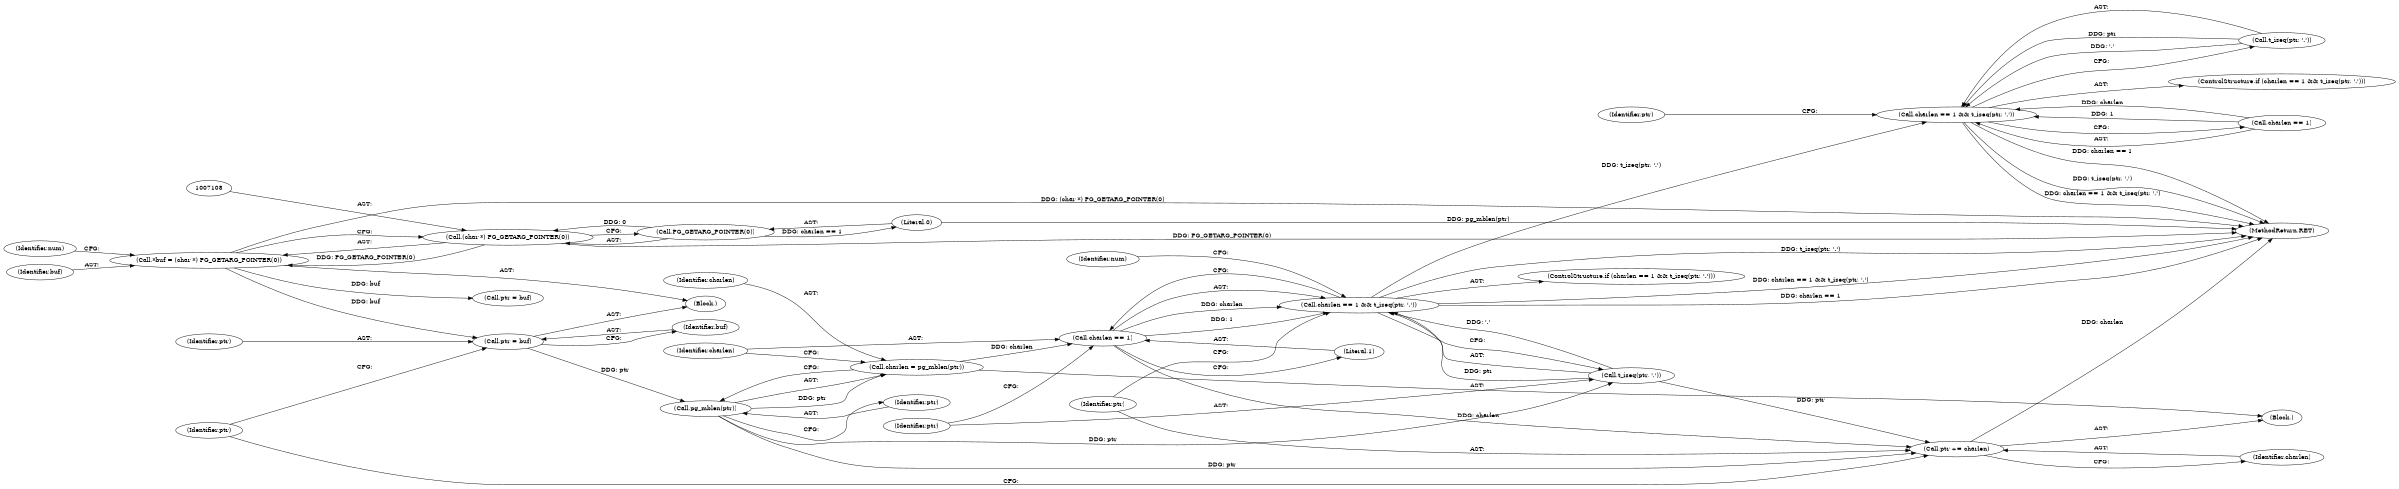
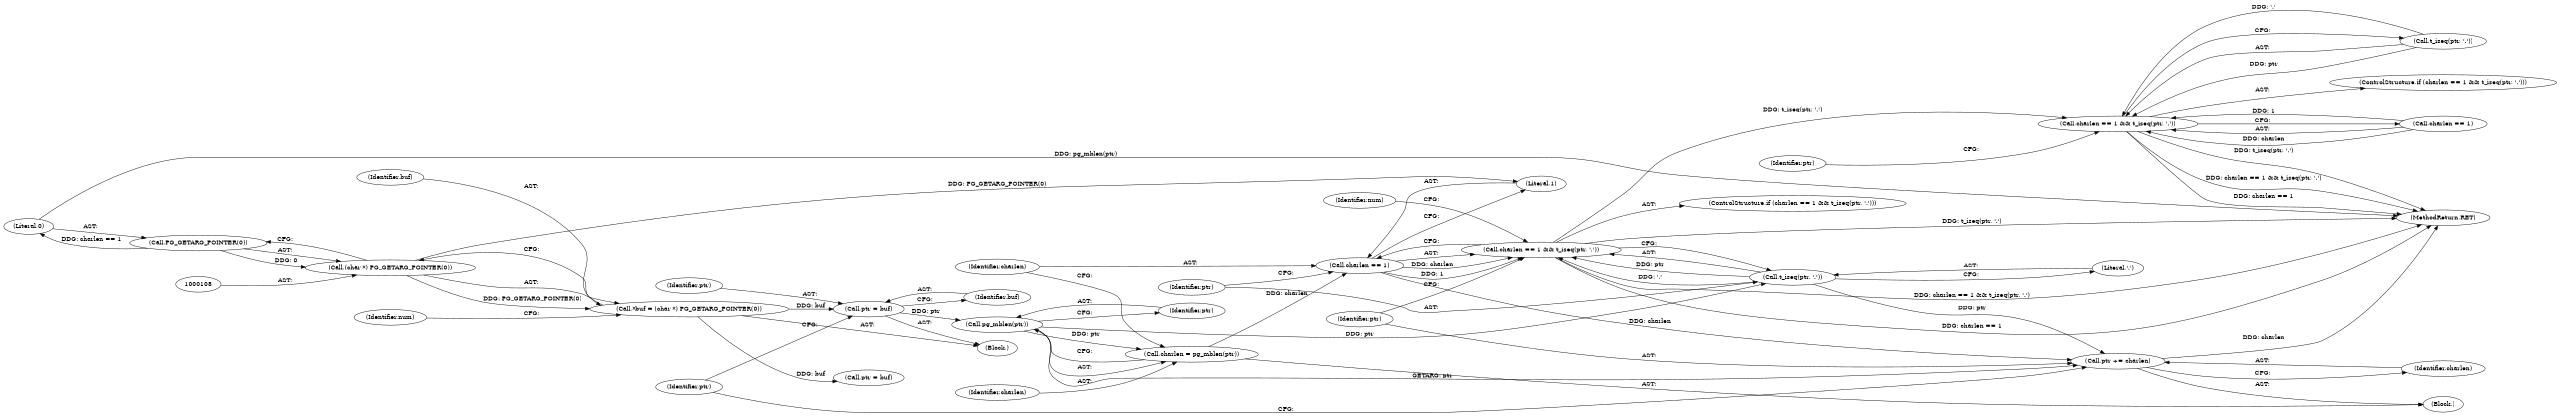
  digraph {
    rankdir=LR
    n1 [label="(Call,pg_mblen(ptr))"]
    n2 [label="(Call,ptr += charlen)"]
    n3 [label="(Call,charlen = pg_mblen(ptr))"]
    n4 [label="(Call,t_iseq(ptr, '.'))"]
    n5 [label="(Identifier,ptr)"]
    n6 [label="(Identifier,charlen)"]
    n7 [label="(Block,)"]
    n8 [label="(MethodReturn,RET)"]
    n9 [label="(Call,charlen == 1)"]
    n10 [label="(Call,charlen == 1 && t_iseq(ptr, '.'))"]
+   n11 [label="(Literal,'.')"]
    n12 [label="(Literal,1)"]
    n13 [label="(Call,charlen == 1 && t_iseq(ptr, '.'))"]
    n14 [label="(ControlStructure,if (charlen == 1 && t_iseq(ptr, '.')))"]
    n15 [label="(Call,ptr = buf)"]
    n16 [label="(Block,)"]
    n17 [label="(Identifier,buf)"]
    n18 [label="(Call,*buf = (char *) PG_GETARG_POINTER(0))"]
    n19 [label="(Call,(char *) PG_GETARG_POINTER(0))"]
    n20 [label="(Call,ptr = buf)"]
    n21 [label="(Call,PG_GETARG_POINTER(0))"]
    n22 [label="(Literal,0)"]
    n23 [label="(Call,t_iseq(ptr, '.'))"]
    n24 [label="(ControlStructure,if (charlen == 1 && t_iseq(ptr, '.')))"]
    n25 [label="(Call,charlen == 1)"]
    n26 [label="(Identifier,num)"]
    n27 [label="(Identifier,ptr)"]
    n28 [label="(Identifier,ptr)"]
    n29 [label="(Identifier,num)"]
    n30 [label="(Identifier,charlen)"]
    n31 [label="(Identifier,ptr)"]
    n32 [label="(Identifier,buf)"]
    n33 [label="(Identifier,ptr)"]
    n34 [label="(Identifier,charlen)"]
    n35 [label="(Identifier,ptr)"]
-   1000108 [label=1007108]
-   n1 -> n2 [label="DDG: ptr"]
+   1000108
+   n1 -> n2 [label="GETARG: ptr"]
    n1 -> n3 [label="AST: "]
    n1 -> n3 [label="DDG: ptr"]
    n1 -> n4 [label="DDG: ptr"]
    n1 -> n5 [label="CFG: "]
    n2 -> n6 [label="CFG: "]
    n2 -> n7 [label="AST: "]
    n2 -> n8 [label="DDG: charlen"]
    n3 -> n1 [label="CFG: "]
    n3 -> n7 [label="AST: "]
    n3 -> n9 [label="DDG: charlen"]
    n4 -> n2 [label="DDG: ptr"]
    n4 -> n10 [label="AST: "]
    n4 -> n10 [label="DDG: ptr"]
    n4 -> n10 [label="DDG: '.'"]
+   n4 -> n11 [label="CFG: "]
    n5 -> n1 [label="AST: "]
    n6 -> n2 [label="AST: "]
    n9 -> n2 [label="DDG: charlen"]
    n9 -> n10 [label="AST: "]
    n9 -> n10 [label="DDG: charlen"]
    n9 -> n10 [label="DDG: 1"]
    n9 -> n12 [label="CFG: "]
    n10 -> n4 [label="CFG: "]
    n10 -> n8 [label="DDG: t_iseq(ptr, '.')"]
    n10 -> n8 [label="DDG: charlen == 1 && t_iseq(ptr, '.')"]
    n10 -> n8 [label="DDG: charlen == 1"]
    n10 -> n9 [label="CFG: "]
    n10 -> n13 [label="DDG: t_iseq(ptr, '.')"]
    n10 -> n14 [label="AST: "]
+   n11 -> n4 [label="AST: "]
    n12 -> n9 [label="AST: "]
    n13 -> n8 [label="DDG: charlen == 1 && t_iseq(ptr, '.')"]
    n13 -> n8 [label="DDG: charlen == 1"]
    n13 -> n8 [label="DDG: t_iseq(ptr, '.')"]
    n13 -> n23 [label="CFG: "]
    n13 -> n24 [label="AST: "]
    n13 -> n25 [label="CFG: "]
    n15 -> n1 [label="DDG: ptr"]
    n15 -> n16 [label="AST: "]
    n15 -> n17 [label="CFG: "]
    n17 -> n15 [label="AST: "]
-   n18 -> n8 [label="DDG: (char *) PG_GETARG_POINTER(0)"]
    n18 -> n15 [label="DDG: buf"]
    n18 -> n16 [label="AST: "]
    n18 -> n19 [label="CFG: "]
    n18 -> n20 [label="DDG: buf"]
-   n19 -> n8 [label="DDG: PG_GETARG_POINTER(0)"]
+   n19 -> n12 [label="DDG: PG_GETARG_POINTER(0)"]
    n19 -> n18 [label="AST: "]
    n19 -> n18 [label="DDG: PG_GETARG_POINTER(0)"]
    n19 -> n21 [label="CFG: "]
    n21 -> n19 [label="AST: "]
    n21 -> n19 [label="DDG: 0"]
    n21 -> n22 [label="DDG: charlen == 1"]
    n22 -> n8 [label="DDG: pg_mblen(ptr)"]
    n22 -> n21 [label="AST: "]
    n23 -> n13 [label="AST: "]
    n23 -> n13 [label="DDG: ptr"]
    n23 -> n13 [label="DDG: '.'"]
    n25 -> n13 [label="AST: "]
    n25 -> n13 [label="DDG: charlen"]
    n25 -> n13 [label="DDG: 1"]
    n26 -> n10 [label="CFG: "]
    n27 -> n13 [label="CFG: "]
    n28 -> n4 [label="AST: "]
    n28 -> n9 [label="CFG: "]
    n29 -> n18 [label="CFG: "]
    n30 -> n3 [label="AST: "]
    n31 -> n2 [label="CFG: "]
    n31 -> n15 [label="CFG: "]
    n32 -> n18 [label="AST: "]
    n33 -> n2 [label="AST: "]
    n33 -> n10 [label="CFG: "]
    n34 -> n3 [label="CFG: "]
    n34 -> n9 [label="AST: "]
    n35 -> n15 [label="AST: "]
    1000108 -> n19 [label="AST: "]
  }
